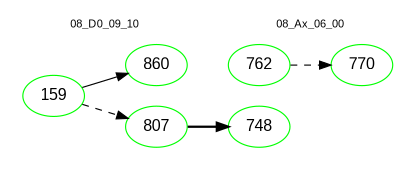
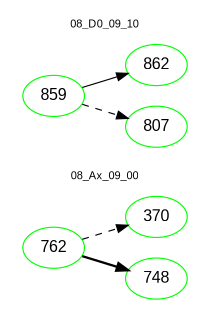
  digraph {
    fontname="Liberation Sans"
    rankdir=LR
    node [color=green fontname="Liberation Sans"]
    edge [color=black fontname="Liberation Sans" style=dashed]
    n1 [label=762]
    n2 [label=748]
-   n3 [label=770]
-   n4 [label=159]
+   n3 [label=370]
+   n4 [label=859]
    n5 [label=807]
-   n6 [label=860]
+   n6 [label=862]
    subgraph cluster_1 {
      color=white
      fontsize=10
-     label="08_Ax_06_00"
+     label="08_Ax_09_00"
      n1
      n2
      n3
    }
    subgraph cluster_2 {
      color=white
      fontsize=10
      label="08_D0_09_10"
      n4
      n5
      n6
    }
-   n5 -> n2 [style=bold]
+   n1 -> n2 [style=bold]
    n1 -> n3
    n4 -> n5
    n4 -> n6 [style=solid]
  }
